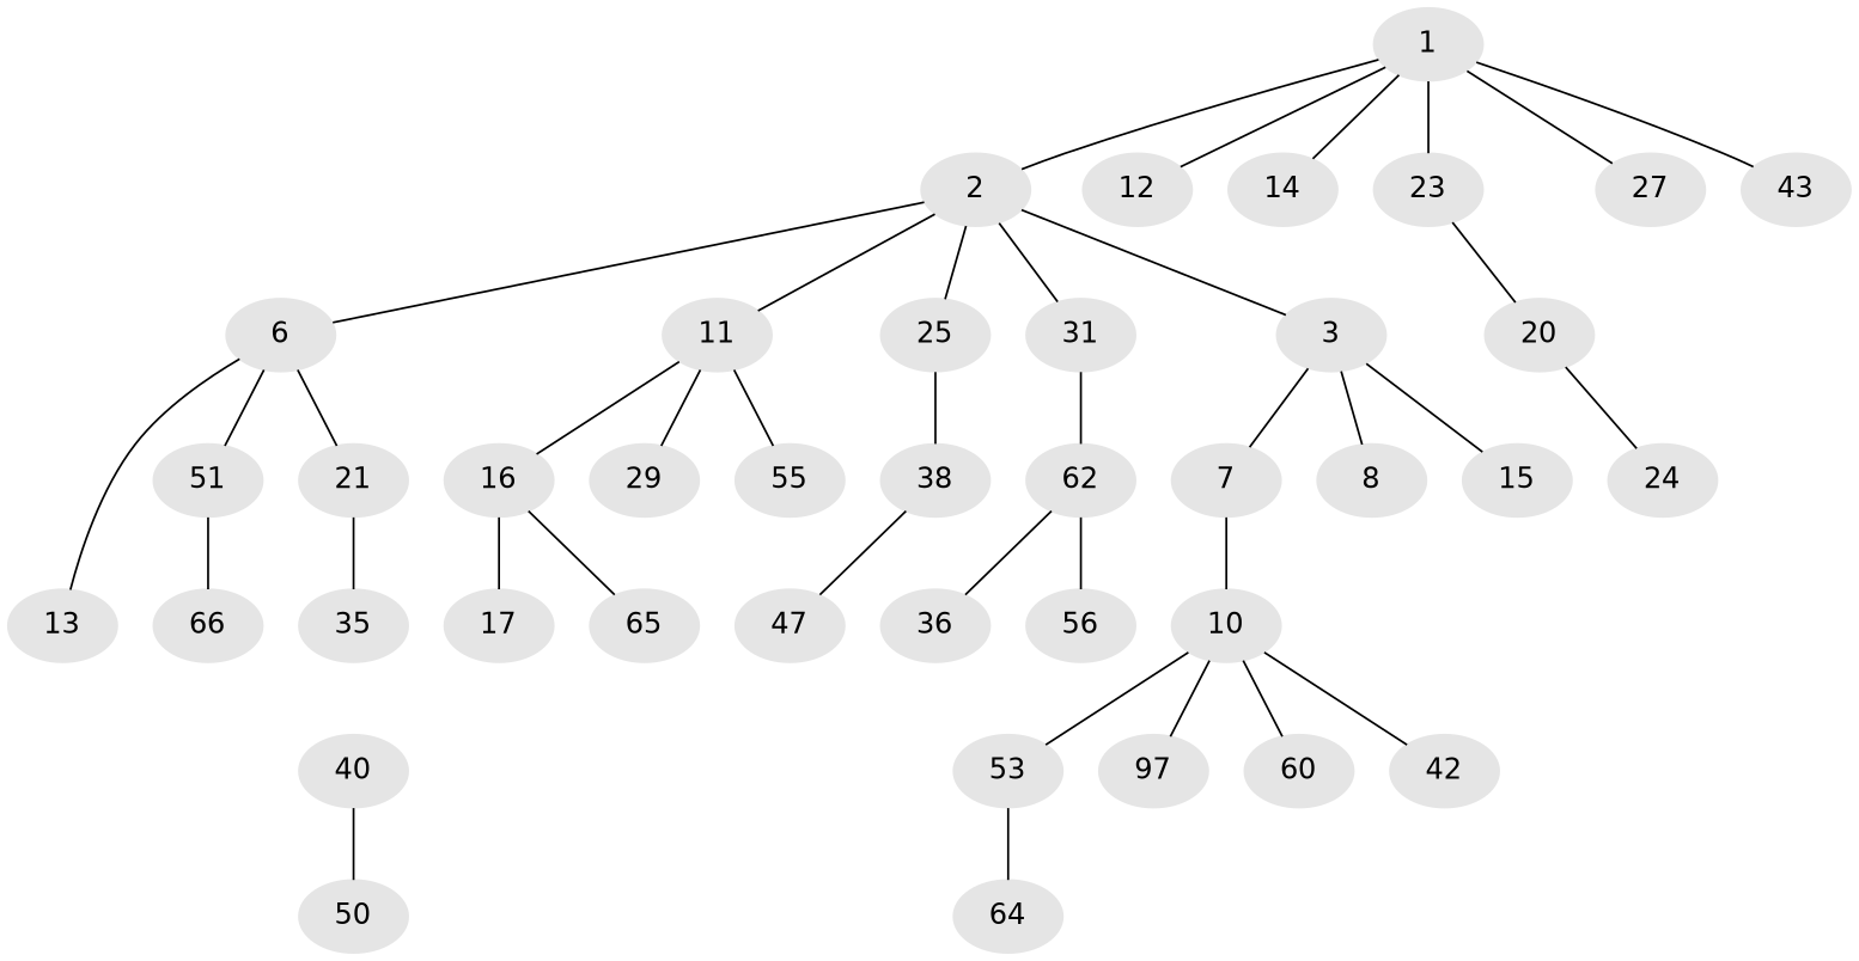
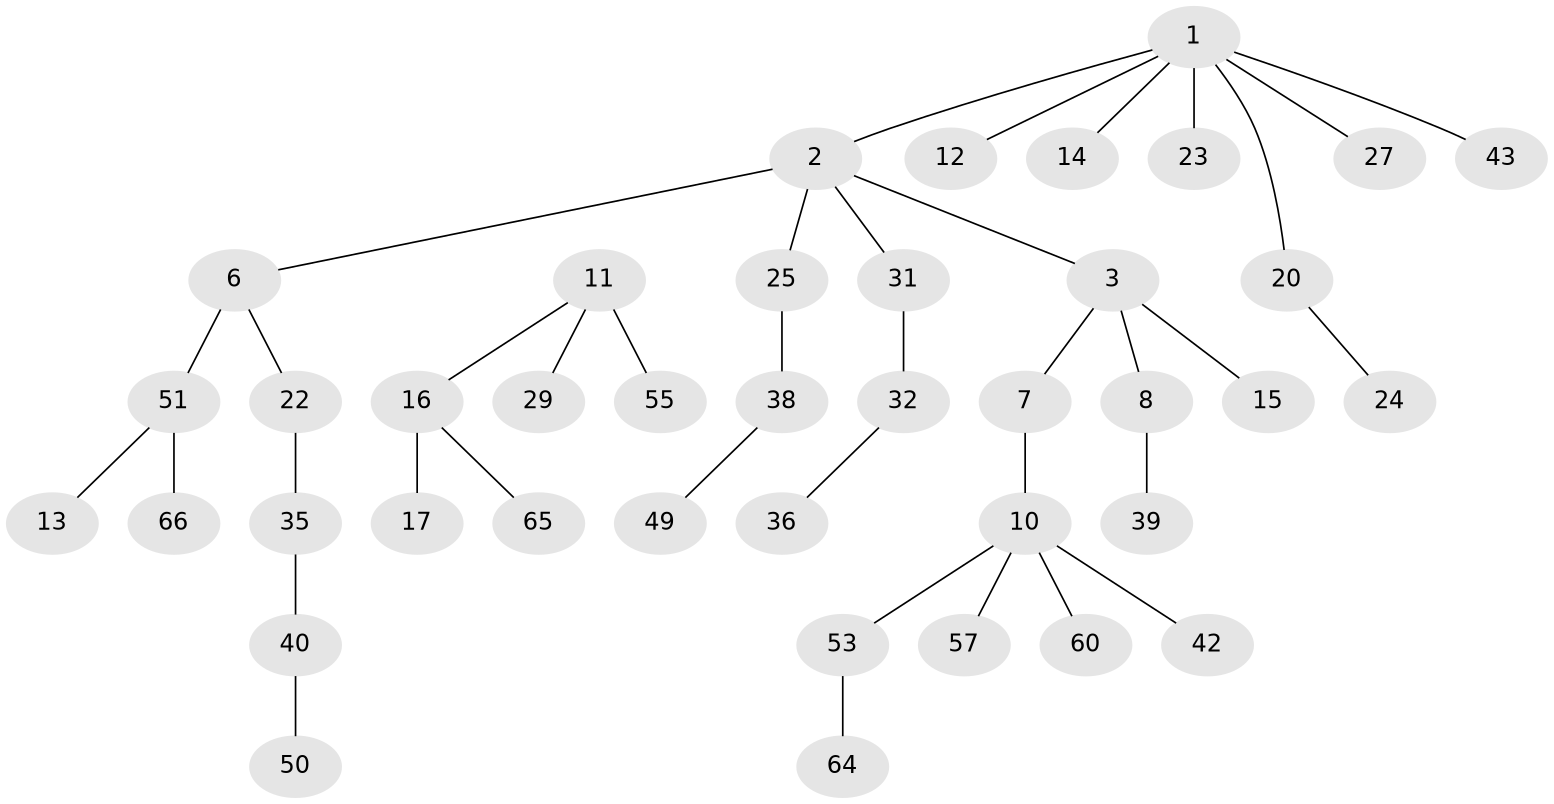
  graph {
    fontname="DejaVu Sans"
    node [color=gray90 fontname="DejaVu Sans" style=filled]
    edge [fontname="DejaVu Sans"]
    1 [super="+4"]
    2 [super="+5"]
    12 [super="+26"]
    14
    20 [super="+67"]
    23 [super="+52"]
    27
    43
    3 [super="+28"]
    6 [super="+51"]
    11 [super="+33"]
    25 [super="+45"]
    31
    24
    7 [super="+9"]
    8 [super="+34"]
    15 [super="+21"]
    13 [super="+54"]
-   22 [label=21]
+   22
    n20 [label=51 super="+46"]
    16 [super="+49"]
    29 [super="+37"]
    55
    38 [super="+44"]
-   32 [super="+48" label=62]
+   32 [super="+48"]
    10 [super="+18"]
+   39
    35 [super="+58"]
    66
    42 [super="+61"]
    53
-   57 [super="+62" label=97]
+   57 [super="+62"]
    60 [super="+63"]
    64
    17
    65
    40
-   47
+   47 [label=49]
    36
-   56
    50 [super="+59"]
    1 -- 2
    1 -- 12
    1 -- 14
-   23 -- 20
+   1 -- 20
    1 -- 23
    1 -- 27
    1 -- 43
    2 -- 3
    2 -- 6
-   2 -- 11
    2 -- 25
    2 -- 31
    20 -- 24
    3 -- 7
    3 -- 8
    3 -- 15
-   6 -- 13
+   n20 -- 13
    6 -- 22
    6 -- n20
    11 -- 16
    11 -- 29
    11 -- 55
    25 -- 38
    31 -- 32
    7 -- 10
+   8 -- 39
    22 -- 35
    n20 -- 66
    16 -- 17
    16 -- 65
    38 -- 47
    32 -- 36
-   32 -- 56
    10 -- 42
    10 -- 53
    10 -- 57
    10 -- 60
+   35 -- 40
    53 -- 64
    40 -- 50
  }
